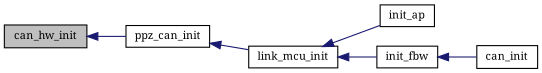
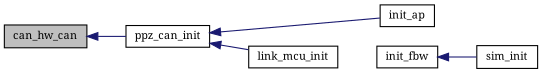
  digraph {
    fontname="Noto Serif"
    rankdir=LR
    node [color=black fillcolor=white fontname="Noto Serif" fontsize=10 shape=record style=filled]
    edge [color=midnightblue dir=back fontname="Noto Serif" fontsize=10 labelfontname=FreeSans labelfontsize=10 style=solid]
-   n1 [fillcolor=grey75 fontcolor=black height=0.2 label=can_hw_init width=0.4]
+   n1 [fillcolor=grey75 fontcolor=black height=0.2 label=can_hw_can width=0.4]
    n2 [height=0.2 label=ppz_can_init width=0.4]
    n3 [height=0.2 label=link_mcu_init width=0.4]
    n4 [height=0.2 label=init_ap width=0.4]
    n5 [height=0.2 label=init_fbw width=0.4]
-   n6 [height=0.2 label=can_init width=0.4]
+   n6 [height=0.2 label=sim_init width=0.4]
    n1 -> n2
    n2 -> n3
-   n3 -> n4
-   n3 -> n5
+   n2 -> n4
    n5 -> n6
  }
